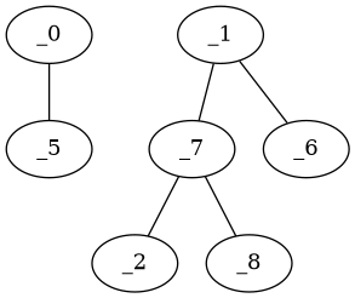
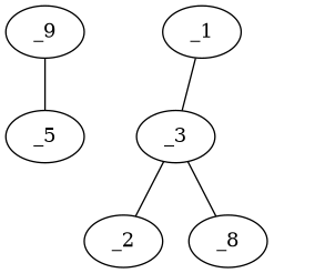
  graph {
-   _0 [x=0.73 y=2.87]
+   _0 [x=0.73 y=2.87 label=_9]
    _5 [x=2.84364 y=1.39771]
    _2 [x=1.09339 y=0.743102]
    _1 [x=1.92 y=2.85]
-   _3 [x=1.07878 y=1.39488 label=_7]
-   _6 [x=2.40854 y=0.616901]
+   _3 [x=1.07878 y=1.39488]
    n7 [label=_8 x=1.91 y=0.63]
    _0 -- _5
    _1 -- _3
-   _1 -- _6
    _3 -- _2
    _3 -- n7
  }
